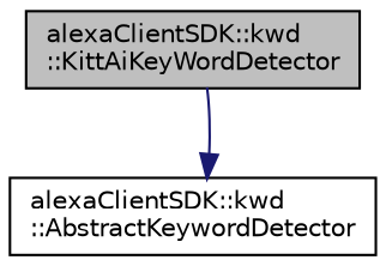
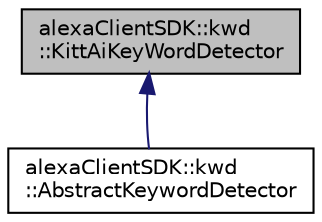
  digraph {
    node [color=black fontname=Helvetica fontsize=10 shape=record style=filled]
    n1 [fillcolor=grey75 fontcolor=black height=0.2 label="alexaClientSDK::kwd\l::KittAiKeyWordDetector" width=0.4]
    n2 [fillcolor=white height=0.2 label="alexaClientSDK::kwd\l::AbstractKeywordDetector" width=0.4]
-   n2 -> n1 [color=midnightblue dir=back fontname=Helvetica fontsize=10 labelfontname=Helvetica labelfontsize=10 style=solid]
+   n1 -> n2 [color=midnightblue dir=back fontname=Helvetica fontsize=10 labelfontname=Helvetica labelfontsize=10 style=solid]
  }
